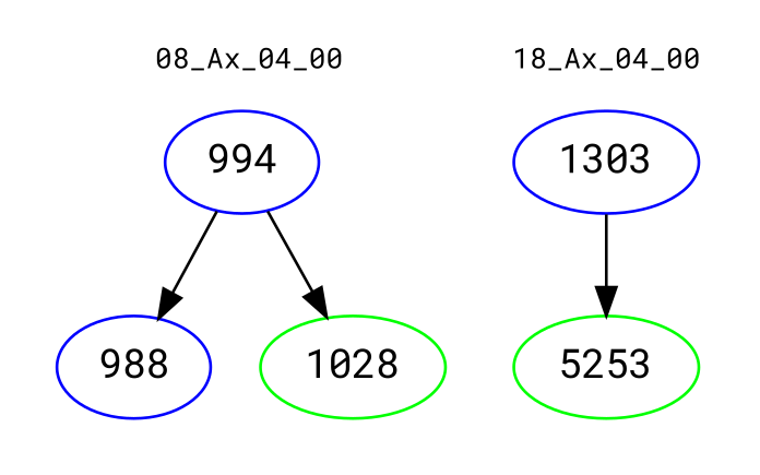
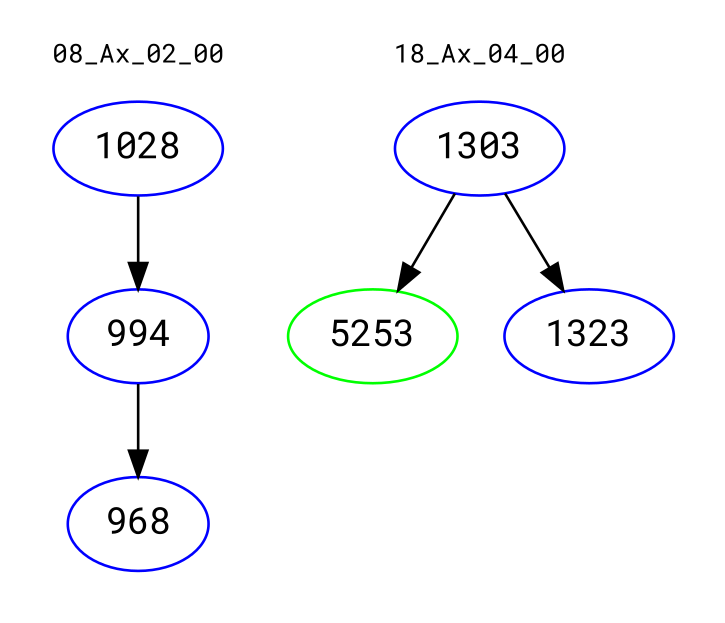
  digraph {
    fontname="Roboto Mono"
    node [color=blue fontname="Roboto Mono"]
    edge [color=black fontname="Roboto Mono"]
    n1 [label=994]
-   n2 [label=988]
-   n3 [color=green label=1028]
+   n2 [label=968]
+   n3 [label=1028]
    n4 [label=1303]
    n5 [color=green label=5253]
+   n6 [label=1323]
    subgraph cluster_1 {
      color=white
      fontsize=10
-     label="08_Ax_04_00"
+     label="08_Ax_02_00"
      n1
      n2
      n3
    }
    subgraph cluster_2 {
      color=white
      fontsize=10
      label="18_Ax_04_00"
      n4
      n5
+     n6
    }
    n1 -> n2
-   n1 -> n3
+   n3 -> n1
    n4 -> n5
+   n4 -> n6
  }
